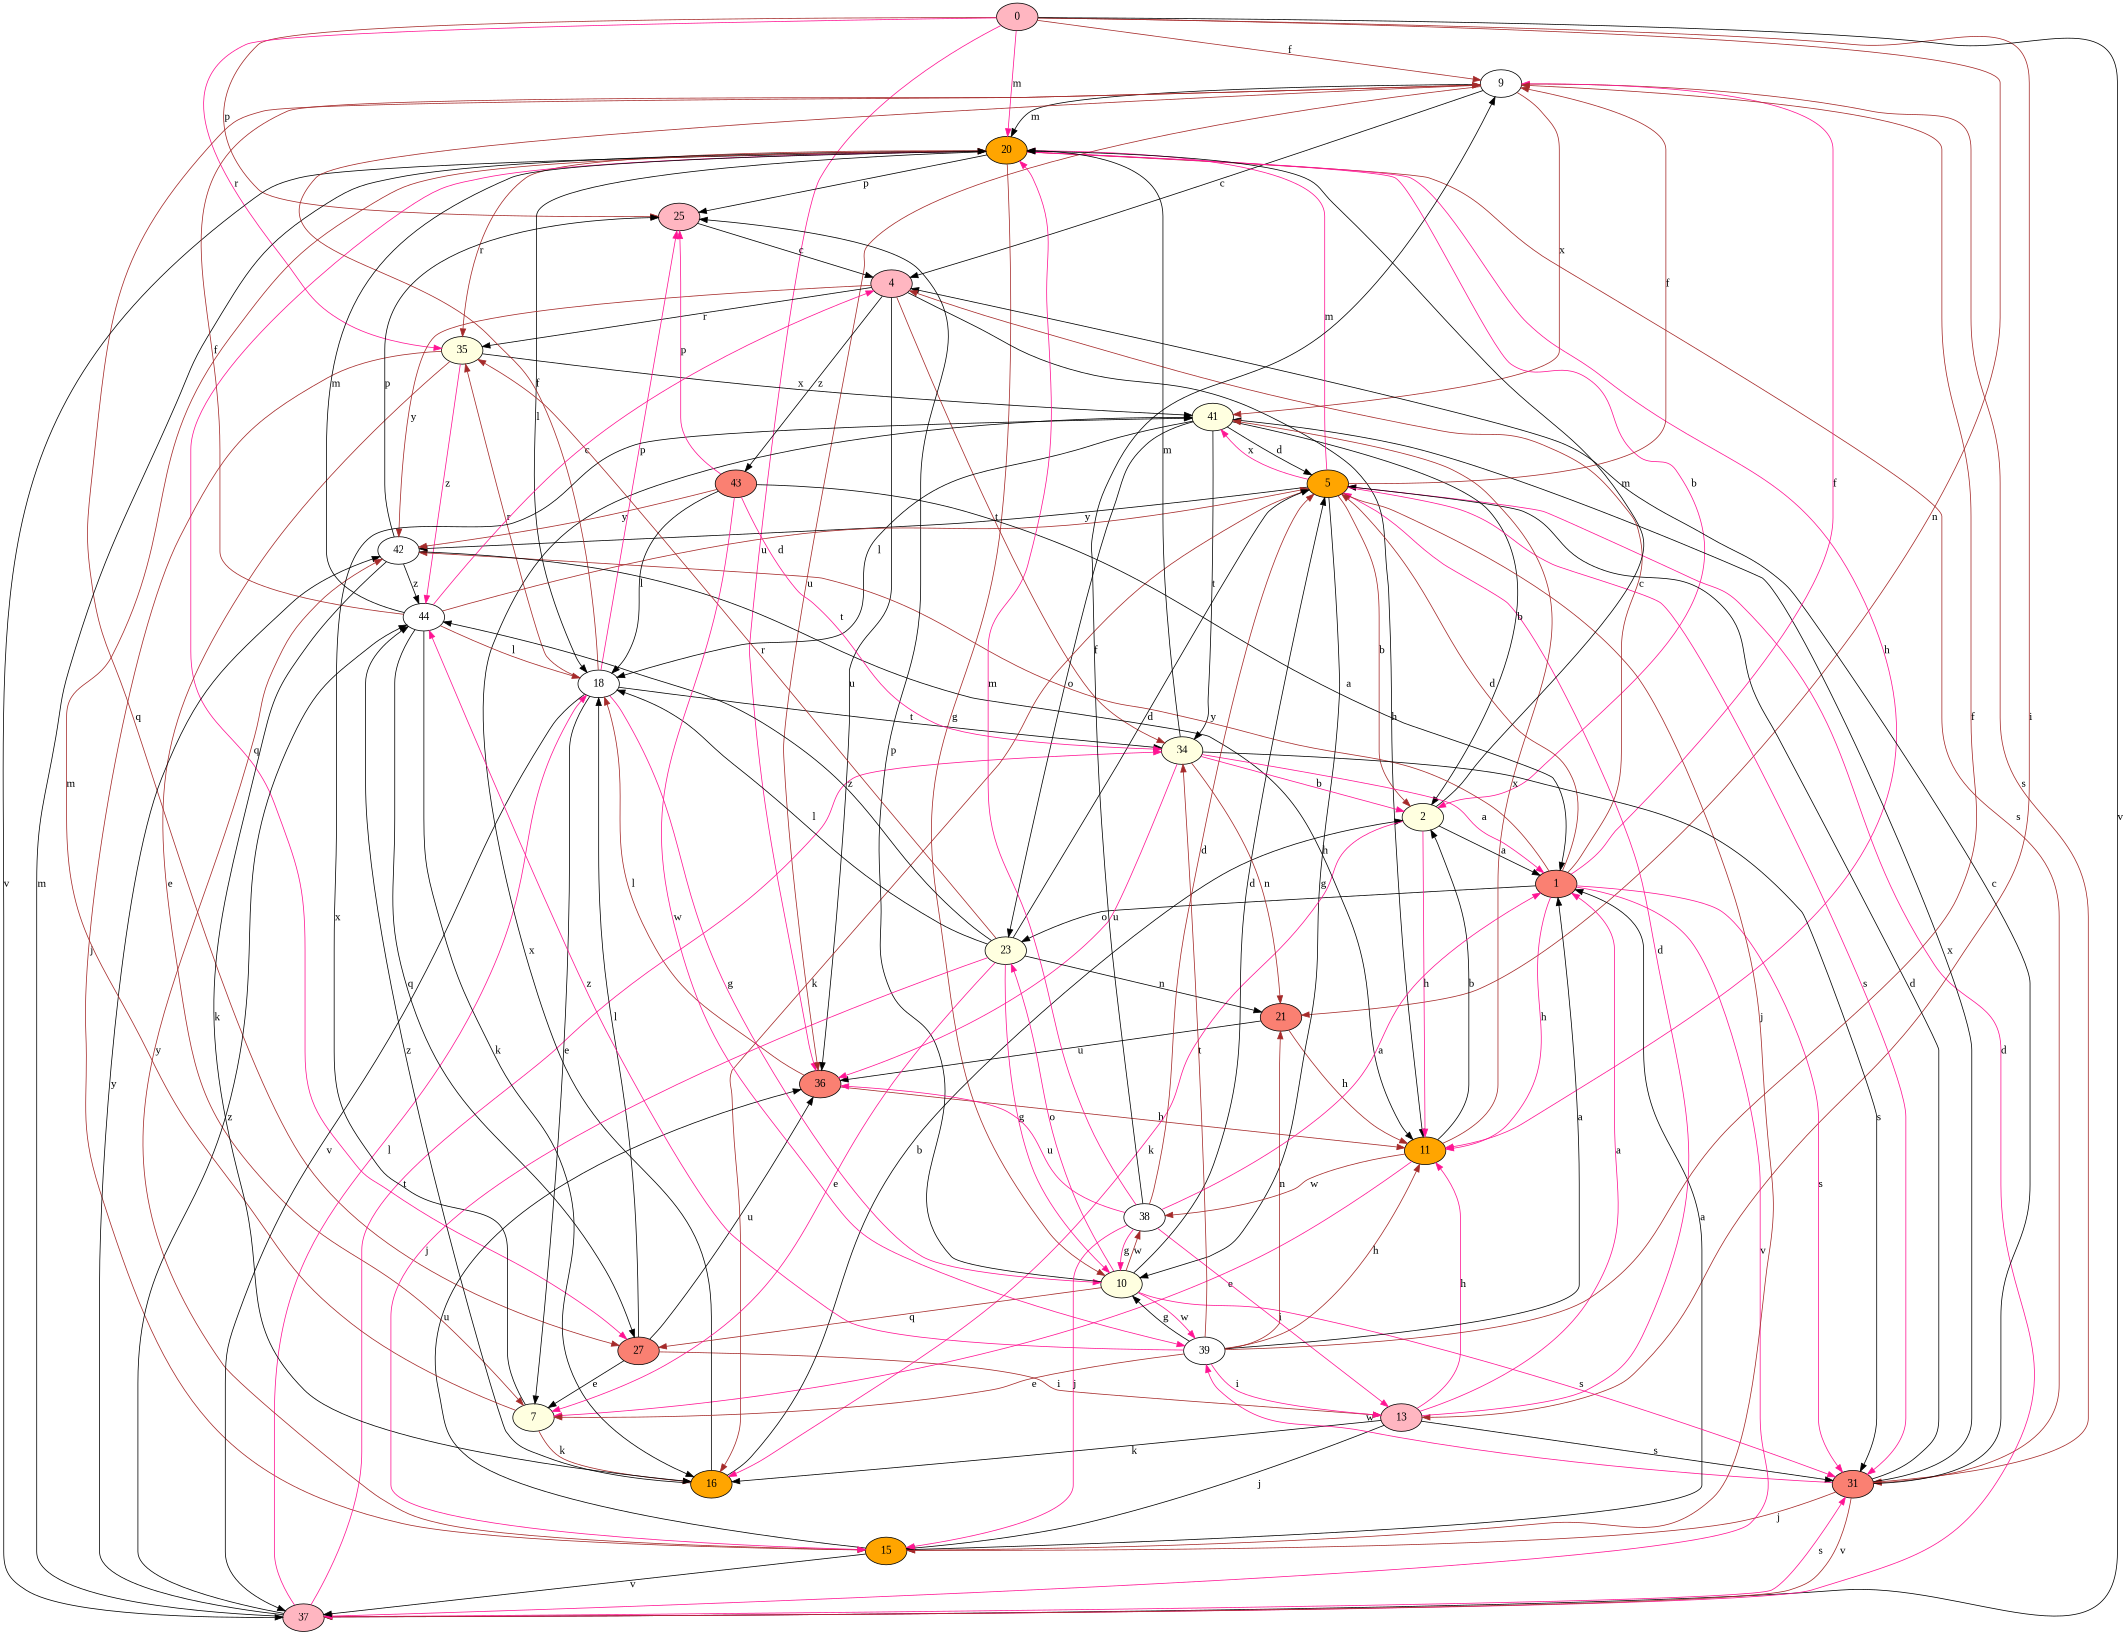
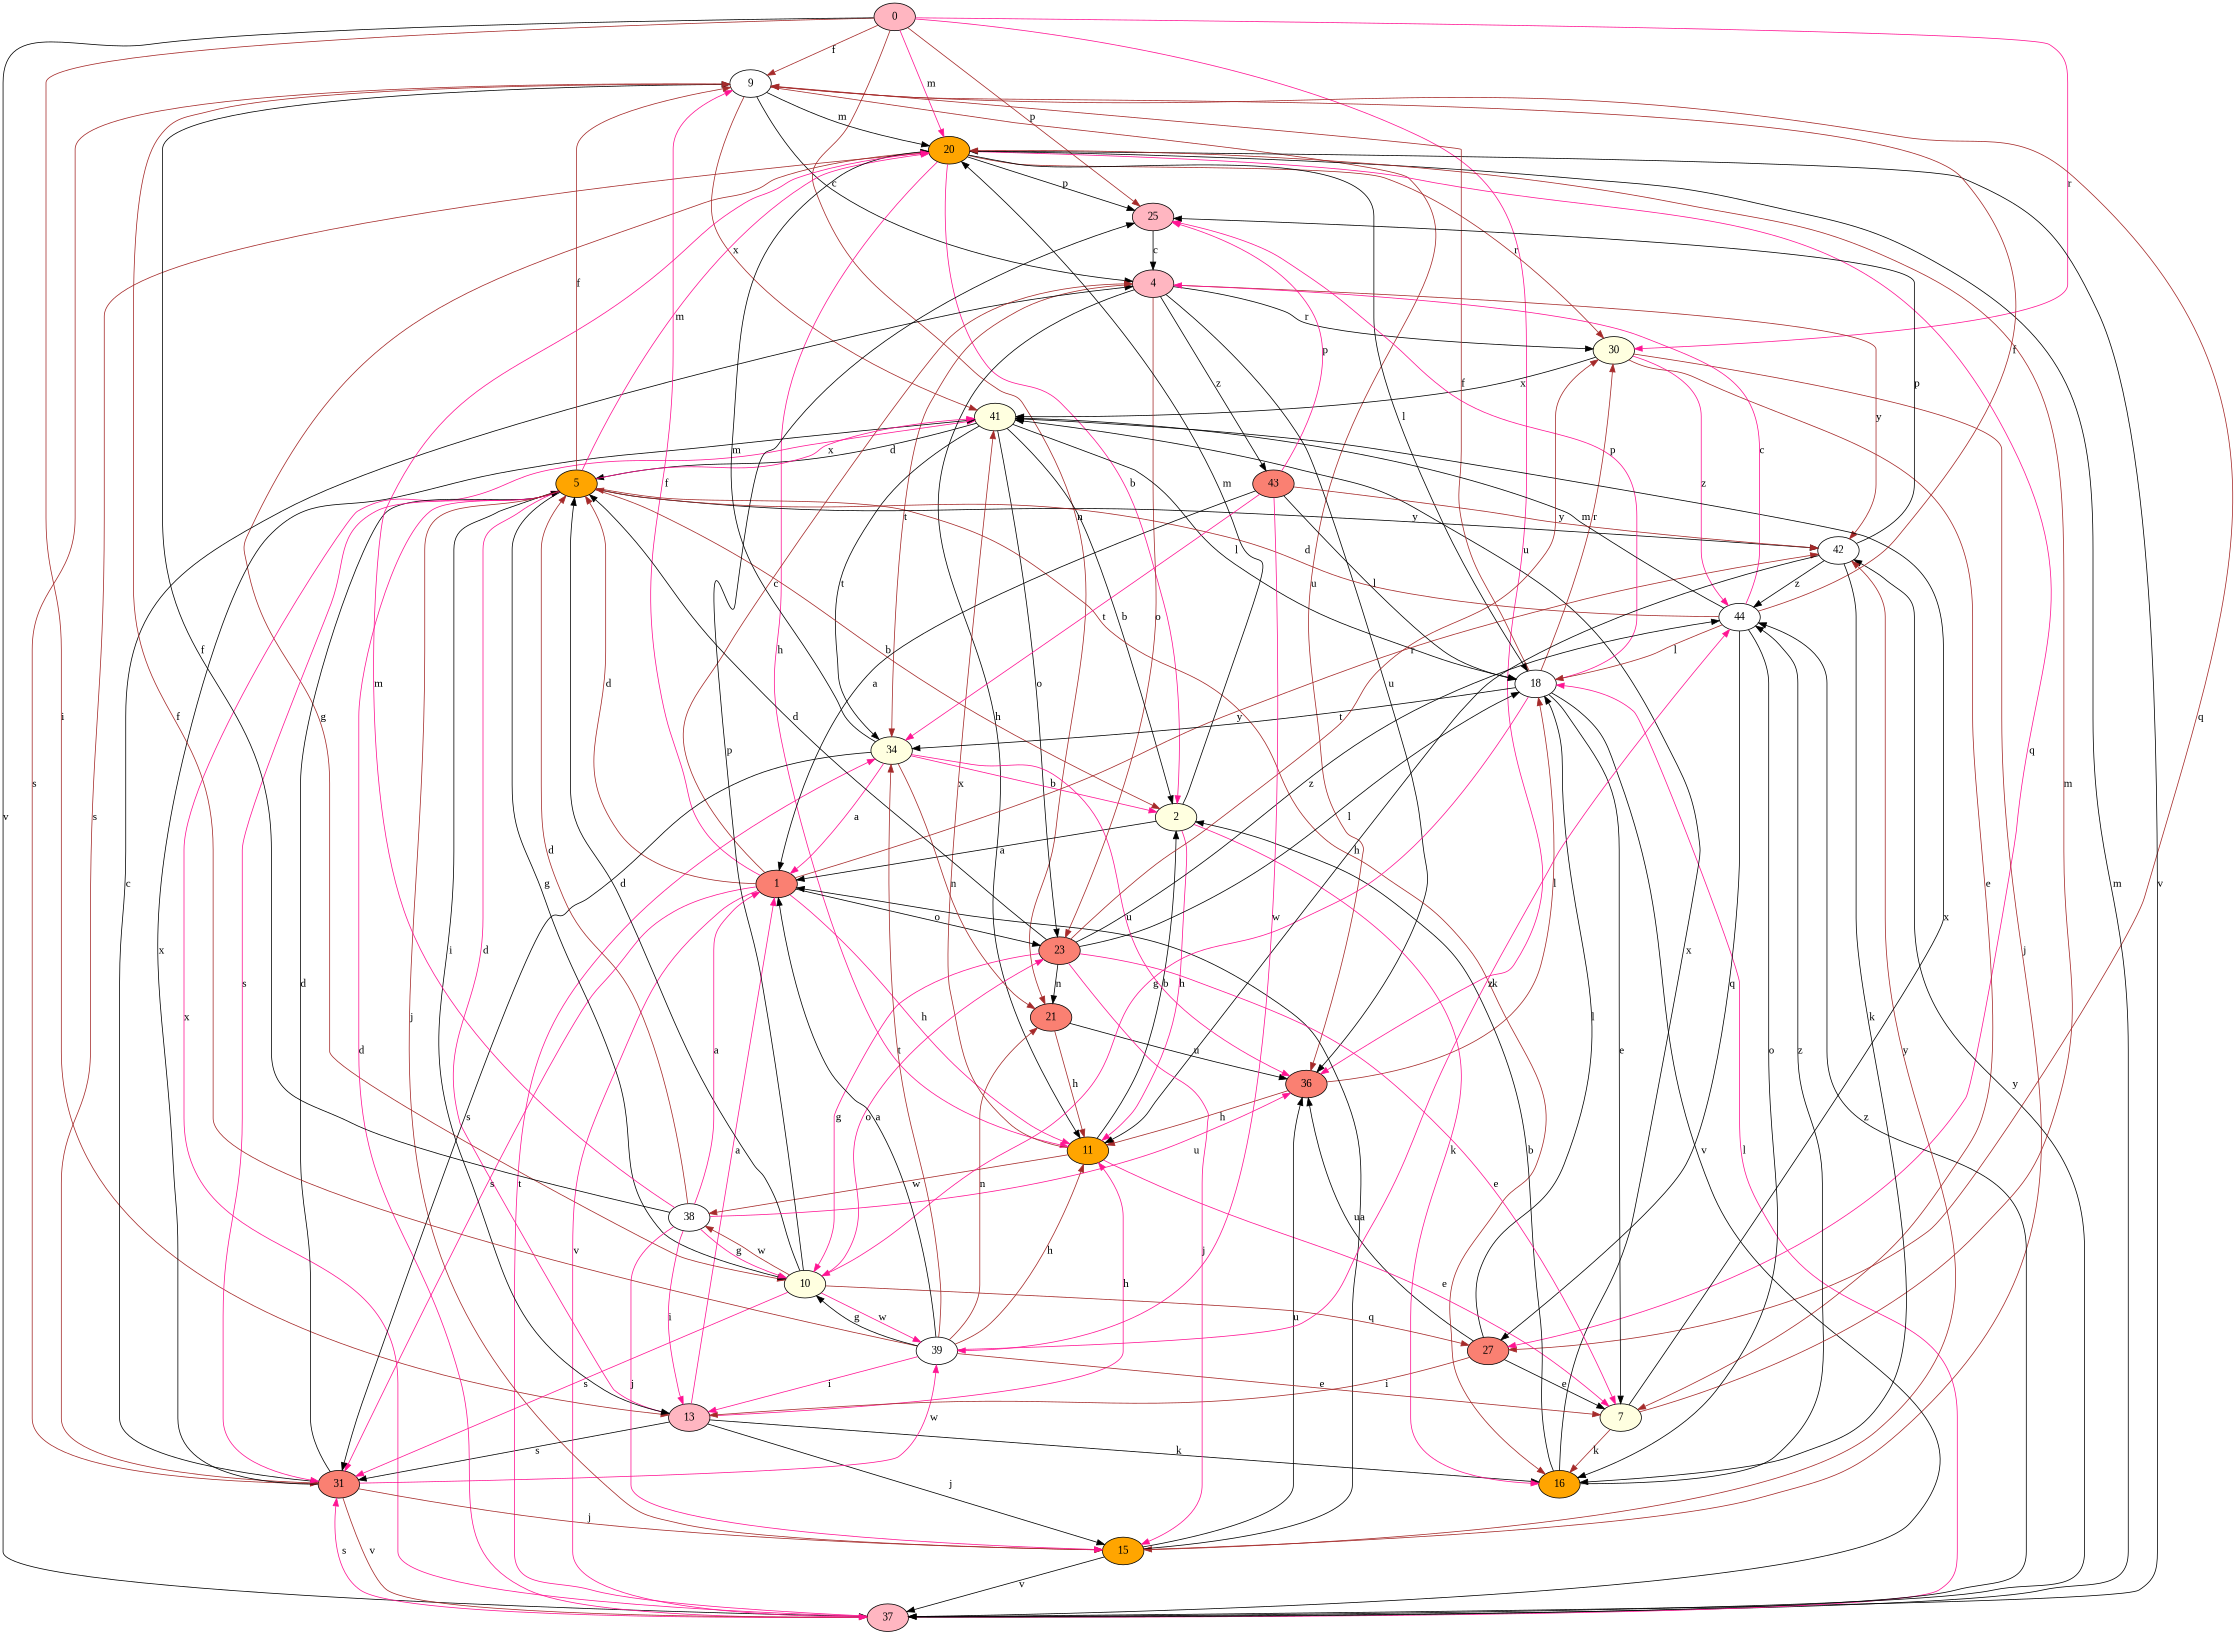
  strict digraph {
    fontname="Liberation Serif"
    node [fillcolor=lightyellow fontname="Liberation Serif" style=filled]
    edge [color=black fontname="Liberation Serif"]
    0 [fillcolor=lightpink]
    9 [fillcolor=white]
    13 [fillcolor=lightpink]
    20 [fillcolor=orange]
    21 [fillcolor=salmon]
    25 [fillcolor=lightpink]
-   30 [label=35]
+   30
    36 [fillcolor=salmon]
    37 [fillcolor=lightpink]
    4 [fillcolor=lightpink]
    31 [fillcolor=salmon]
    41
    27 [fillcolor=salmon]
    1 [fillcolor=salmon]
    5 [fillcolor=orange]
    11 [fillcolor=orange]
    16 [fillcolor=orange]
    15 [fillcolor=orange]
    2
    18 [fillcolor=white]
    10
    7
    44 [fillcolor=white]
    42 [fillcolor=white]
    34
-   23
+   23 [fillcolor=salmon]
    43 [fillcolor=salmon]
    38 [fillcolor=white]
    39 [fillcolor=white]
    0 -> 9 [color=brown label=f]
    0 -> 13 [color=brown label=i]
    0 -> 20 [color=deeppink label=m]
    0 -> 21 [color=brown label=n]
    0 -> 25 [color=brown label=p]
    0 -> 30 [color=deeppink label=r]
    0 -> 36 [color=deeppink label=u]
    0 -> 37 [label=v]
    9 -> 20 [label=m]
    9 -> 36 [color=brown label=u]
    9 -> 4 [label=c]
    9 -> 31 [color=brown label=s]
    9 -> 41 [color=brown label=x]
    9 -> 27 [color=brown label=q]
    13 -> 31 [label=s]
    13 -> 1 [color=deeppink label=a]
    13 -> 5 [color=deeppink label=d]
    13 -> 11 [color=deeppink label=h]
    13 -> 16 [label=k]
    13 -> 15 [label=j]
    20 -> 25 [label=p]
    20 -> 30 [color=brown label=r]
    20 -> 37 [label=v]
    20 -> 31 [color=brown label=s]
    20 -> 27 [color=deeppink label=q]
    20 -> 11 [color=deeppink label=h]
    20 -> 2 [color=deeppink label=b]
    20 -> 18 [label=l]
    20 -> 10 [color=brown label=g]
    21 -> 36 [label=u]
    21 -> 11 [color=brown label=h]
    25 -> 4 [label=c]
    30 -> 41 [label=x]
    30 -> 15 [color=brown label=j]
    30 -> 7 [color=brown label=e]
    30 -> 44 [color=deeppink label=z]
    36 -> 11 [color=brown label=h]
    36 -> 18 [color=brown label=l]
    37 -> 20 [label=m]
    37 -> 31 [color=deeppink label=s]
+   37 -> 41 [color=deeppink label=x]
    37 -> 5 [color=deeppink label=d]
    37 -> 18 [color=deeppink label=l]
    37 -> 44 [label=z]
    37 -> 42 [label=y]
    37 -> 34 [color=deeppink label=t]
    4 -> 30 [label=r]
    4 -> 36 [label=u]
    4 -> 11 [label=h]
    4 -> 42 [color=brown label=y]
    4 -> 34 [color=brown label=t]
+   4 -> 23 [color=brown label=o]
    4 -> 43 [label=z]
    31 -> 37 [color=brown label=v]
    31 -> 4 [label=c]
    31 -> 41 [label=x]
    31 -> 5 [label=d]
    31 -> 15 [color=brown label=j]
    31 -> 39 [color=deeppink label=w]
    41 -> 5 [label=d]
    41 -> 2 [label=b]
    41 -> 18 [label=l]
    41 -> 34 [label=t]
    41 -> 23 [label=o]
    27 -> 13 [color=brown label=i]
    27 -> 36 [label=u]
    27 -> 18 [label=l]
    27 -> 7 [label=e]
    1 -> 9 [color=deeppink label=f]
    1 -> 37 [color=deeppink label=v]
    1 -> 4 [color=brown label=c]
    1 -> 31 [color=deeppink label=s]
    1 -> 5 [color=brown label=d]
    1 -> 11 [color=deeppink label=h]
    1 -> 42 [color=brown label=y]
    1 -> 23 [label=o]
    5 -> 9 [color=brown label=f]
+   5 -> 13 [label=i]
    5 -> 20 [color=deeppink label=m]
    5 -> 31 [color=deeppink label=s]
    5 -> 41 [color=deeppink label=x]
    5 -> 16 [color=brown label=k]
    5 -> 15 [color=brown label=j]
    5 -> 2 [color=brown label=b]
    5 -> 10 [label=g]
    5 -> 42 [label=y]
    11 -> 41 [color=brown label=x]
    11 -> 2 [label=b]
    11 -> 7 [color=deeppink label=e]
    11 -> 38 [color=brown label=w]
    16 -> 41 [label=x]
    16 -> 2 [label=b]
    16 -> 44 [label=z]
    15 -> 36 [label=u]
    15 -> 37 [label=v]
    15 -> 1 [label=a]
    15 -> 42 [color=brown label=y]
    2 -> 20 [label=m]
    2 -> 1 [label=a]
    2 -> 11 [color=deeppink label=h]
    2 -> 16 [color=deeppink label=k]
    18 -> 9 [color=brown label=f]
    18 -> 25 [color=deeppink label=p]
    18 -> 30 [color=brown label=r]
    18 -> 37 [label=v]
    18 -> 10 [color=deeppink label=g]
    18 -> 7 [label=e]
    18 -> 34 [label=t]
    10 -> 25 [label=p]
    10 -> 31 [color=deeppink label=s]
    10 -> 27 [color=brown label=q]
    10 -> 5 [label=d]
    10 -> 23 [color=deeppink label=o]
    10 -> 38 [color=brown label=w]
    10 -> 39 [color=deeppink label=w]
    7 -> 20 [color=brown label=m]
    7 -> 41 [label=x]
    7 -> 16 [color=brown label=k]
    44 -> 9 [color=brown label=f]
-   44 -> 20 [label=m]
+   44 -> 41 [label=m]
    44 -> 4 [color=deeppink label=c]
    44 -> 27 [label=q]
    44 -> 5 [color=brown label=d]
-   44 -> 16 [label=k]
+   44 -> 16 [label=o]
    44 -> 18 [color=brown label=l]
    42 -> 25 [label=p]
    42 -> 11 [label=h]
    42 -> 16 [label=k]
    42 -> 44 [label=z]
    34 -> 20 [label=m]
    34 -> 21 [color=brown label=n]
    34 -> 36 [color=deeppink label=u]
    34 -> 31 [label=s]
    34 -> 1 [color=deeppink label=a]
    34 -> 2 [color=deeppink label=b]
    23 -> 21 [label=n]
    23 -> 30 [color=brown label=r]
    23 -> 5 [label=d]
    23 -> 15 [color=deeppink label=j]
    23 -> 18 [label=l]
    23 -> 10 [color=deeppink label=g]
    23 -> 7 [color=deeppink label=e]
    23 -> 44 [label=z]
    43 -> 25 [color=deeppink label=p]
    43 -> 1 [label=a]
    43 -> 18 [label=l]
    43 -> 42 [color=brown label=y]
    43 -> 34 [color=deeppink label=t]
    43 -> 39 [color=deeppink label=w]
    38 -> 9 [label=f]
    38 -> 13 [color=deeppink label=i]
    38 -> 20 [color=deeppink label=m]
    38 -> 36 [color=deeppink label=u]
    38 -> 1 [color=deeppink label=a]
    38 -> 5 [color=brown label=d]
    38 -> 15 [color=deeppink label=j]
    38 -> 10 [color=deeppink label=g]
    39 -> 9 [color=brown label=f]
    39 -> 13 [color=deeppink label=i]
    39 -> 21 [color=brown label=n]
    39 -> 1 [label=a]
    39 -> 11 [color=brown label=h]
    39 -> 10 [label=g]
    39 -> 7 [color=brown label=e]
    39 -> 44 [color=deeppink label=z]
    39 -> 34 [color=brown label=t]
  }
